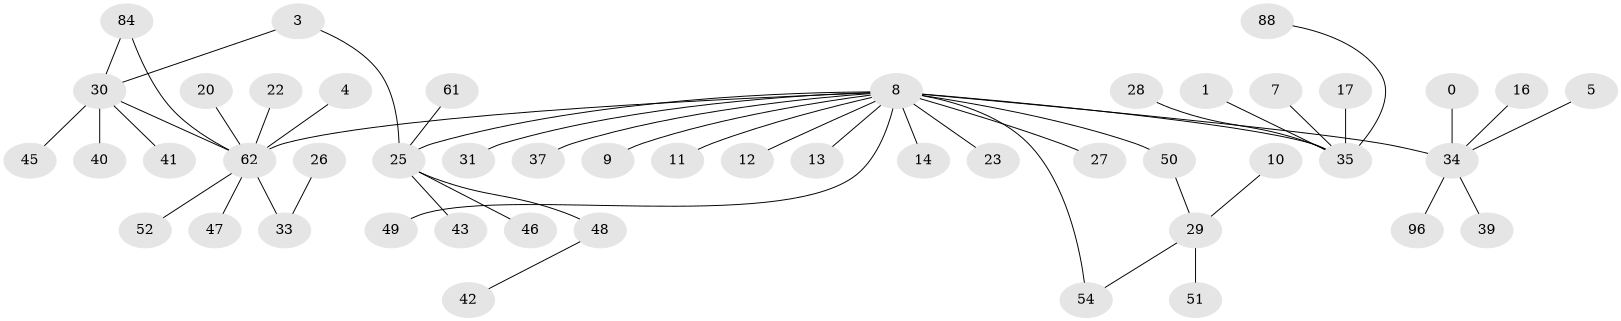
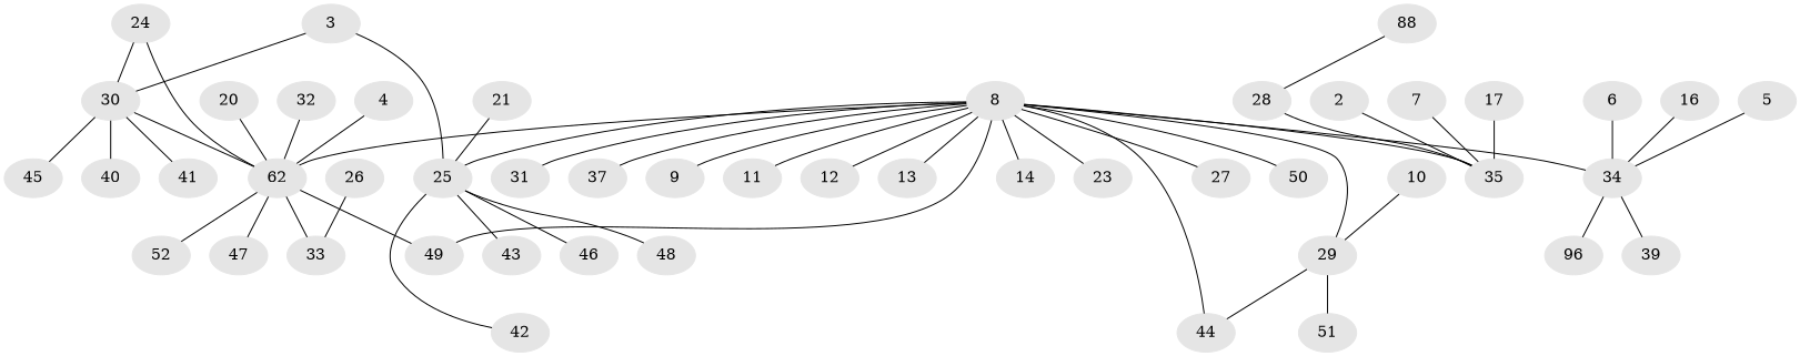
  graph {
    node [color=gray90 style=filled]
    edge [weight=1.0]
-   1
+   1 [label=2]
    35
    n3 [label=62]
    49
    33
    47
    52
    3
    25
    30
    42
    43
    46
    48
    40
    41
    45
    4
    5
    34
    n21 [label=96]
    39
-   6 [label=0]
+   6
    7
    8
    9
    11
    12
    13
    14
    23
    27
    29
    31
    37
-   44 [label=54]
+   44
    50
    51
    10
    16
    17
    n42 [label=88]
    20
-   21 [label=61]
-   22
-   24 [label=84]
+   21
+   22 [label=32]
+   24
    26
    28
    1 -- 35
+   n3 -- 49
    n3 -- 33
    n3 -- 47
    n3 -- 52
    3 -- 25
    3 -- 30
-   48 -- 42
+   25 -- 42
    25 -- 43
    25 -- 46
    25 -- 48
    30 -- n3
    30 -- 40
    30 -- 41
    30 -- 45
    4 -- n3
    5 -- 34
    34 -- n21
    34 -- 39
    6 -- 34
    7 -- 35
    8 -- 35
    8 -- n3 [weight=2.0]
    8 -- 49
    8 -- 25
    8 -- 34 [weight=2.0]
    8 -- 9
    8 -- 11
    8 -- 12
    8 -- 13
    8 -- 14
    8 -- 23
    8 -- 27
-   50 -- 29 [weight=2.0]
+   8 -- 29 [weight=2.0]
    8 -- 31
    8 -- 37
    8 -- 44
    8 -- 50
    29 -- 44
    29 -- 51
    10 -- 29
    16 -- 34
    17 -- 35
-   n42 -- 35
+   n42 -- 28
    20 -- n3
    21 -- 25
    22 -- n3
    24 -- n3
    24 -- 30
    26 -- 33
    28 -- 35
  }
